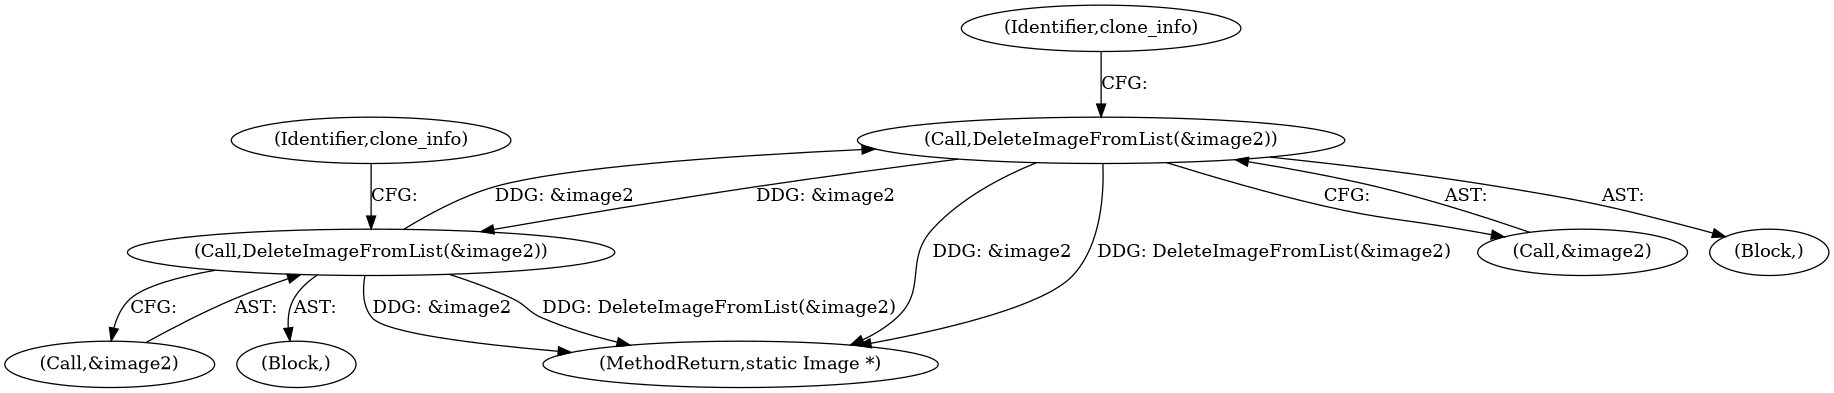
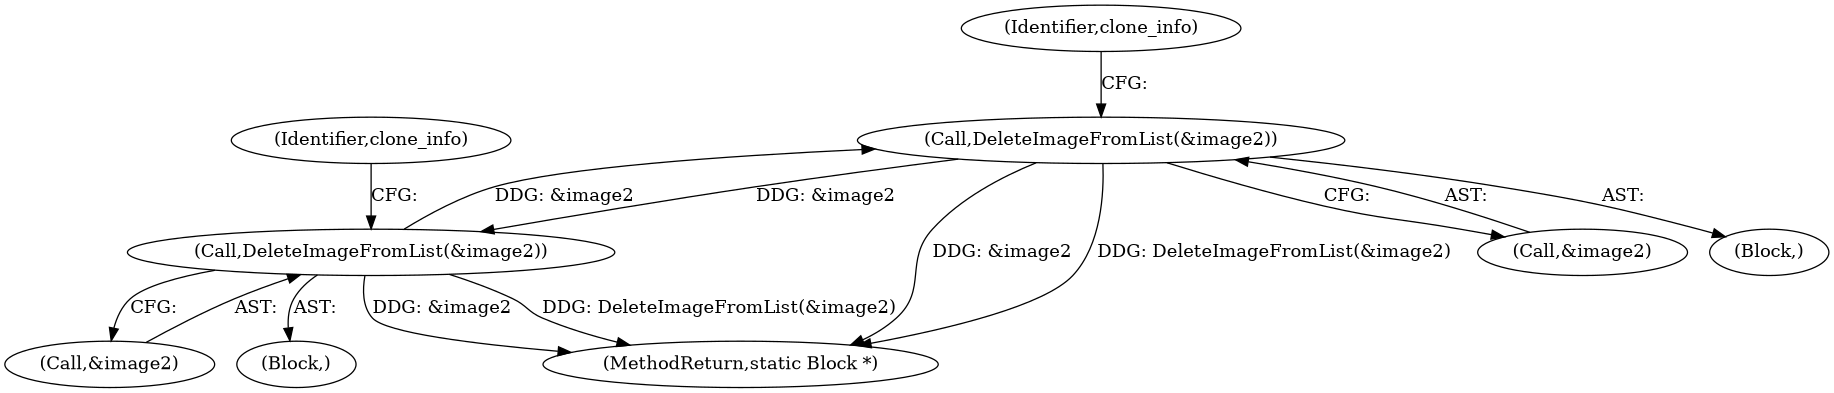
  digraph {
    n1 [label="(Call,DeleteImageFromList(&image2))"]
    n2 [label="(Call,DeleteImageFromList(&image2))"]
-   n3 [label="(MethodReturn,static Image *)"]
+   n3 [label="(MethodReturn,static Block *)"]
    n4 [label="(Call,&image2)"]
    n5 [label="(Block,)"]
    n6 [label="(Call,&image2)"]
    n7 [label="(Block,)"]
    n8 [label="(Identifier,clone_info)"]
    n9 [label="(Identifier,clone_info)"]
    n1 -> n2 [label="DDG: &image2"]
    n1 -> n3 [label="DDG: &image2"]
    n1 -> n3 [label="DDG: DeleteImageFromList(&image2)"]
    n1 -> n4 [label="CFG: "]
    n1 -> n5 [label="AST: "]
    n2 -> n1 [label="DDG: &image2"]
    n2 -> n3 [label="DDG: &image2"]
    n2 -> n3 [label="DDG: DeleteImageFromList(&image2)"]
    n2 -> n6 [label="CFG: "]
    n2 -> n7 [label="AST: "]
    n4 -> n1 [label="AST: "]
    n6 -> n2 [label="AST: "]
    n8 -> n1 [label="CFG: "]
    n9 -> n2 [label="CFG: "]
  }
